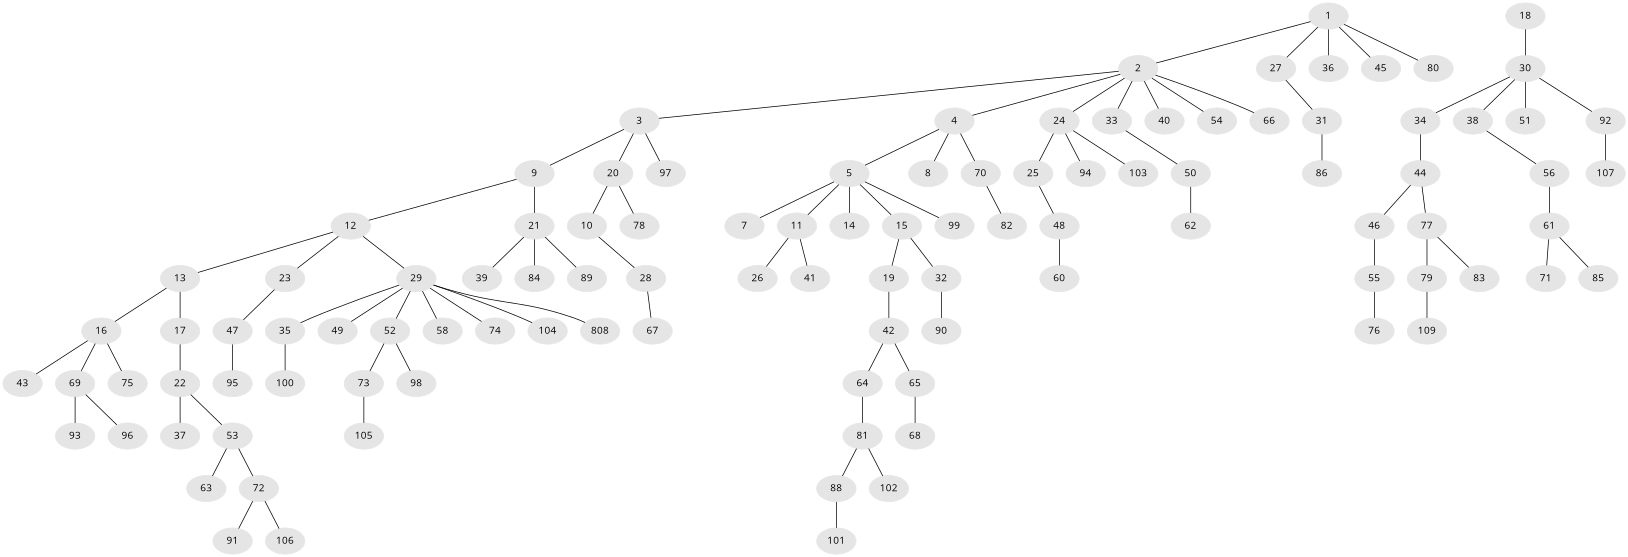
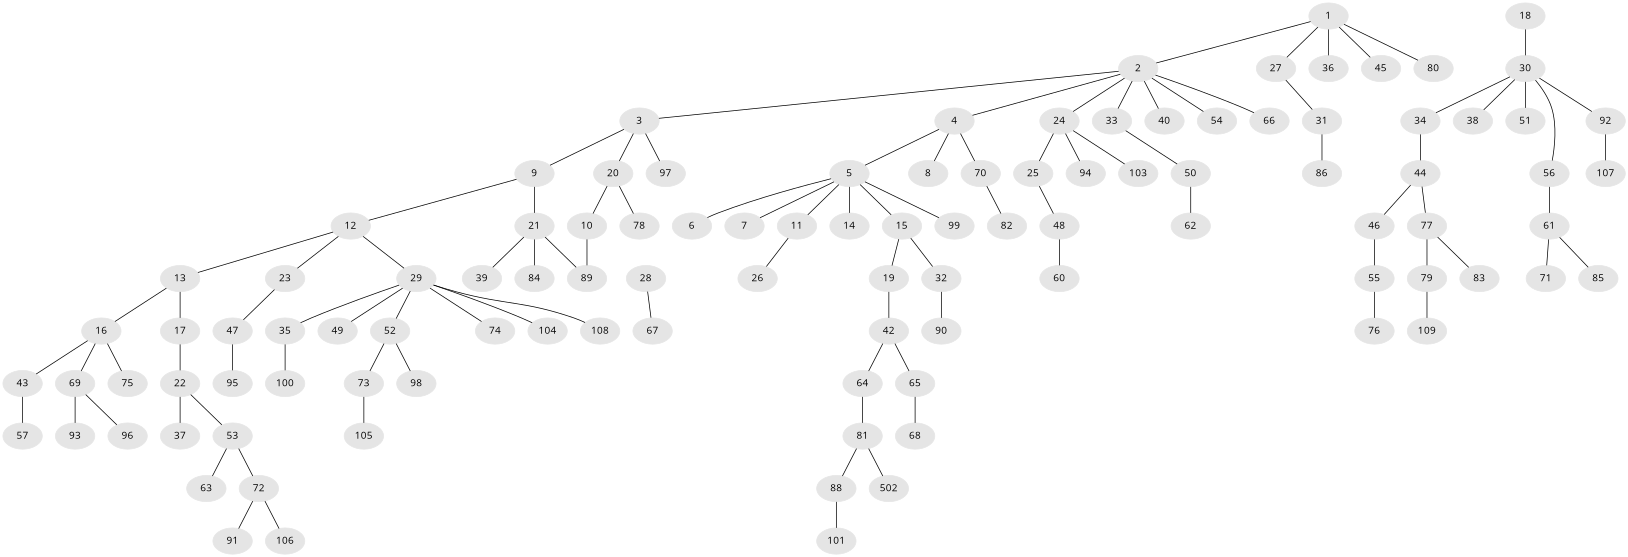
  graph {
    fontname="Open Sans"
    node [color=gray90 fontname="Open Sans" style=filled]
    edge [fontname="Open Sans"]
    1
    2
    27
    36
    45
    80
    3
    4
    24
    33
    40
    54
    66
    31
    9
    20
    97
    5
    8
    70
    25
    94
    103
    50
    12
    21
    10
    78
+   6
    7
    11
    14
    15
    99
    82
    26
-   41
    19
    32
    18
    30
    28
    13
    23
    29
    39
    84
    89
    67
    16
    17
    47
    35
    49
    52
-   58
    74
    104
-   108 [label=808]
+   108
    43
    69
    75
    22
    42
    90
+   57
    93
    96
    37
    53
    34
    38
    51
    92
    64
    65
    63
    72
    95
    48
    60
    86
    100
    73
    98
    44
    56
    107
    62
    46
    77
    61
    81
    68
    55
    79
    83
    76
    105
    91
    106
    71
    85
    88
-   102
+   102 [label=502]
    109
    101
    1 -- 2
    1 -- 27
    1 -- 36
    1 -- 45
    1 -- 80
    2 -- 3
    2 -- 4
    2 -- 24
    2 -- 33
    2 -- 40
    2 -- 54
    2 -- 66
    27 -- 31
    3 -- 9
    3 -- 20
    3 -- 97
    4 -- 5
    4 -- 8
    4 -- 70
    24 -- 25
    24 -- 94
    24 -- 103
    33 -- 50
    31 -- 86
    9 -- 12
    9 -- 21
    20 -- 10
    20 -- 78
+   5 -- 6
    5 -- 7
    5 -- 11
    5 -- 14
    5 -- 15
    5 -- 99
    70 -- 82
    25 -- 48
    50 -- 62
    12 -- 13
    12 -- 23
    12 -- 29
    21 -- 39
    21 -- 84
    21 -- 89
-   10 -- 28
+   10 -- 89
    11 -- 26
-   11 -- 41
    15 -- 19
    15 -- 32
    19 -- 42
    32 -- 90
    18 -- 30
    30 -- 34
    30 -- 38
    30 -- 51
    30 -- 92
    28 -- 67
    13 -- 16
    13 -- 17
    23 -- 47
    29 -- 35
    29 -- 49
    29 -- 52
-   29 -- 58
    29 -- 74
    29 -- 104
    29 -- 108
    16 -- 43
    16 -- 69
    16 -- 75
    17 -- 22
    47 -- 95
    35 -- 100
    52 -- 73
    52 -- 98
+   43 -- 57
    69 -- 93
    69 -- 96
    22 -- 37
    22 -- 53
    42 -- 64
    42 -- 65
    53 -- 63
    53 -- 72
    34 -- 44
-   38 -- 56
+   30 -- 56
    92 -- 107
    64 -- 81
    65 -- 68
    72 -- 91
    72 -- 106
    48 -- 60
    73 -- 105
    44 -- 46
    44 -- 77
    56 -- 61
    46 -- 55
    77 -- 79
    77 -- 83
    61 -- 71
    61 -- 85
    81 -- 88
    81 -- 102
    55 -- 76
    79 -- 109
    88 -- 101
  }
